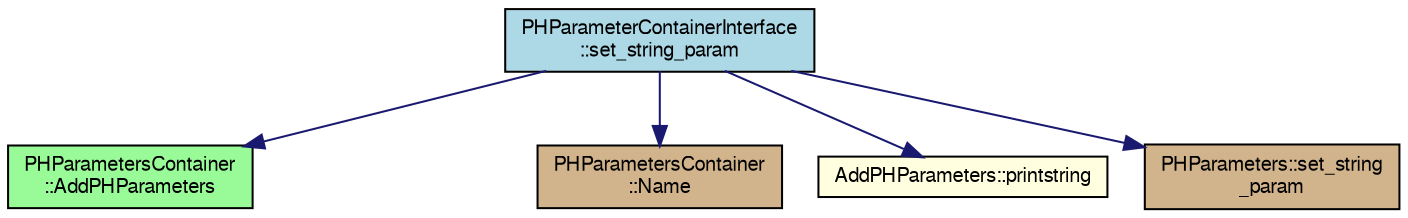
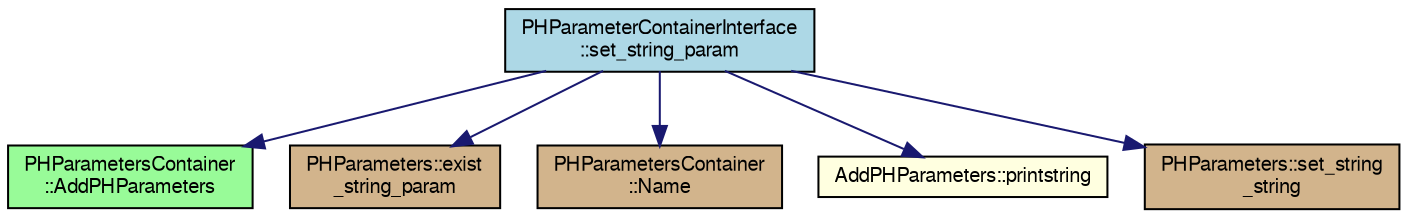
  digraph {
    rankdir=TB
    node [color=black fillcolor=tan fontname=FreeSans fontsize=10 shape=record style=filled]
    edge [color=midnightblue fontname=FreeSans fontsize=10 labelfontname=FreeSans labelfontsize=10 style=solid]
    n1 [fillcolor=lightblue fontcolor=black height=0.2 label="PHParameterContainerInterface\l::set_string_param" width=0.4]
    n2 [fillcolor=palegreen height=0.2 label="PHParametersContainer\l::AddPHParameters" width=0.4]
+   n3 [height=0.2 label="PHParameters::exist\l_string_param" width=0.4]
    n4 [height=0.2 label="PHParametersContainer\l::Name" width=0.4]
    n5 [fillcolor=lightyellow height=0.2 label="AddPHParameters::printstring" width=0.4]
-   n6 [height=0.2 label="PHParameters::set_string\l_param" width=0.4]
+   n6 [height=0.2 label="PHParameters::set_string\l_string" width=0.4]
    n1 -> n2
+   n1 -> n3
    n1 -> n4
    n1 -> n5
    n1 -> n6
  }
